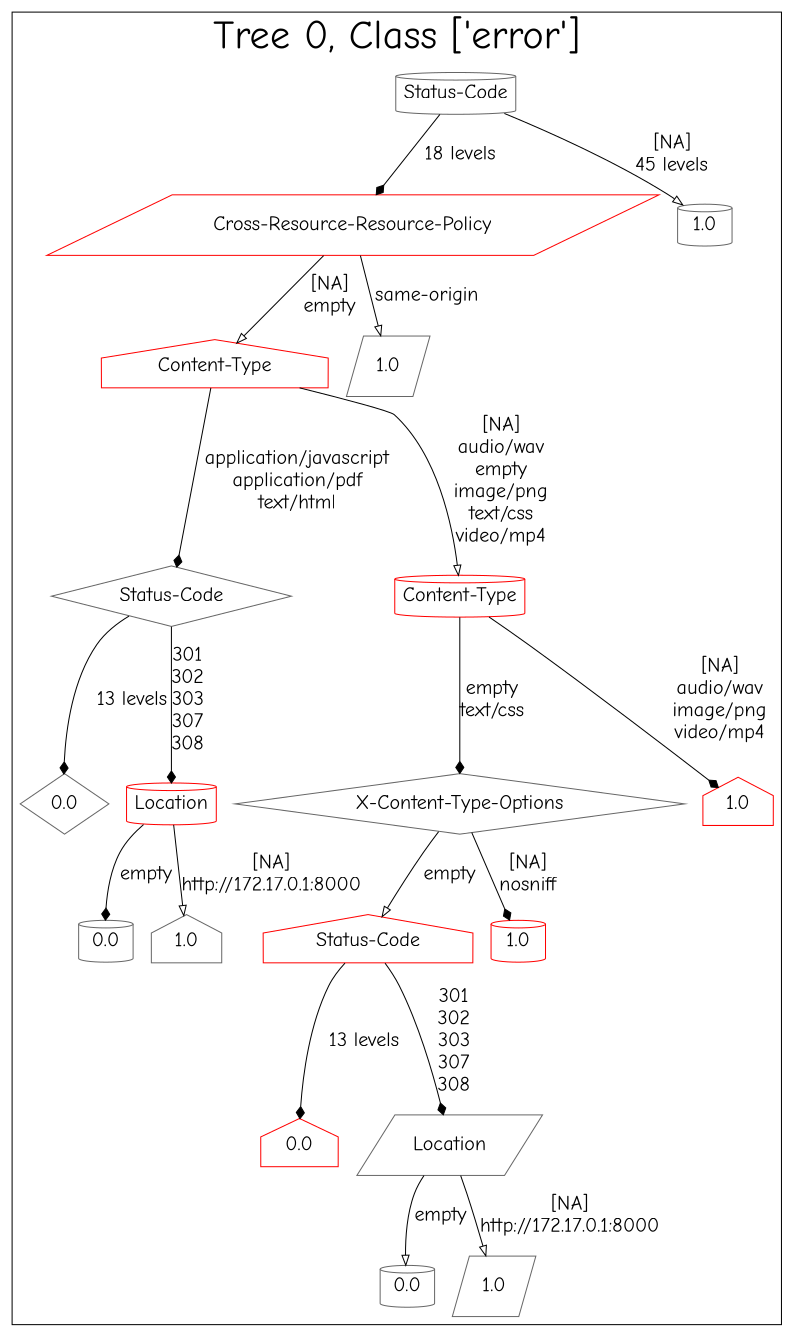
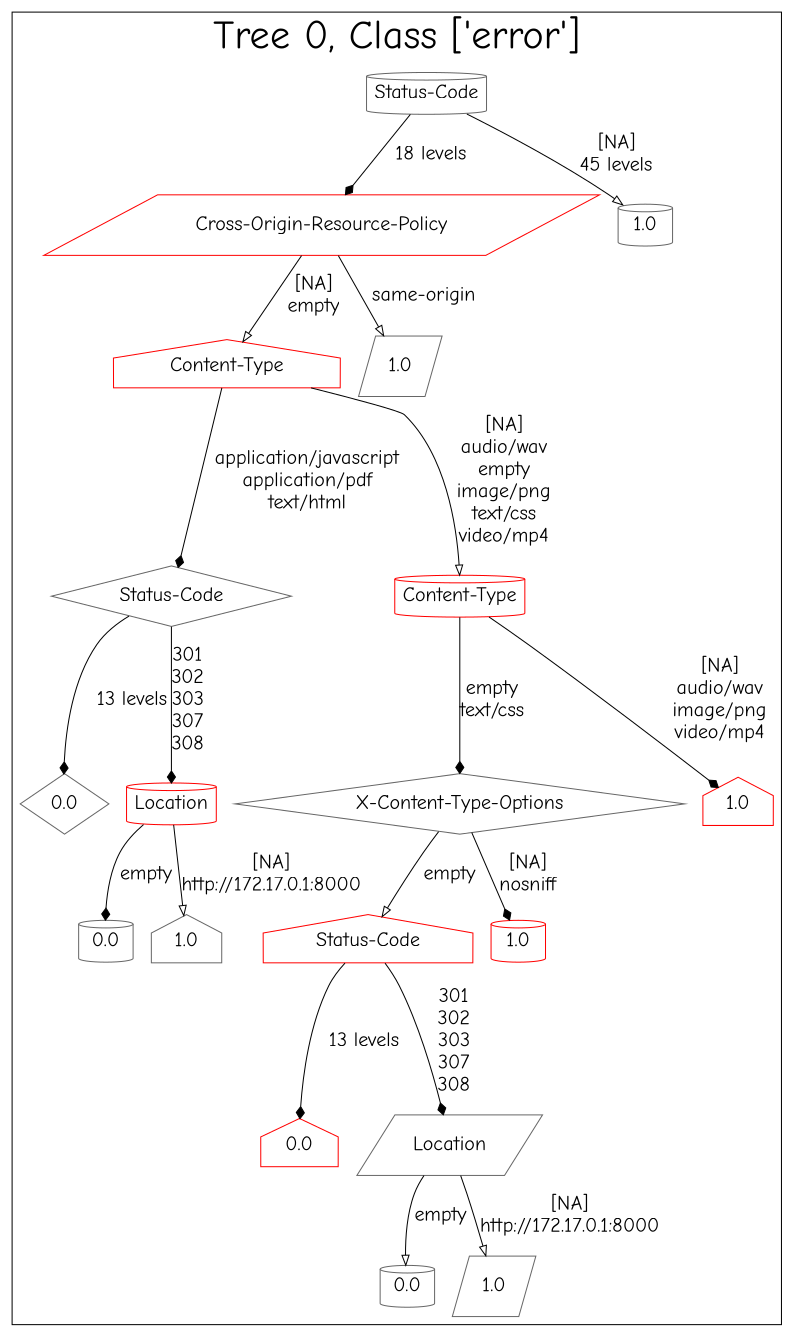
  digraph {
    fontname="Comic Neue"
    node [fontsize=20 shape=cylinder color=gray40 fontname="Comic Neue"]
    edge [fontsize=20 arrowhead=diamond fontname="Comic Neue"]
    n1 [label="Status-Code"]
-   n2 [label="Cross-Resource-Resource-Policy" shape=parallelogram color=red]
+   n2 [label="Cross-Origin-Resource-Policy" shape=parallelogram color=red]
    n3 [label=1.0]
    n4 [label="Content-Type" shape=house color=red]
    n5 [label=1.0 shape=parallelogram]
    n6 [label="Status-Code" shape=diamond]
    n7 [label="Content-Type" color=red]
    n8 [label=0.0 shape=diamond]
    n9 [label=Location color=red]
    n10 [label="X-Content-Type-Options" shape=diamond]
    n11 [label=1.0 color=red shape=house]
    n12 [label=0.0]
    n13 [label=1.0 shape=house]
    n14 [label="Status-Code" shape=house color=red]
    n15 [label=1.0 color=red]
    n16 [label=0.0 color=red shape=house]
    n17 [label=Location shape=parallelogram]
    n18 [label=0.0]
    n19 [label=1.0 shape=parallelogram]
    subgraph cluster_1 {
      fontsize=40
      label="Tree 0, Class ['error']"
      subgraph sub_2 {
        fontsize=40
        label="Tree 0, Class ['error']"
        n1
      }
      subgraph sub_3 {
        fontsize=40
        label="Tree 0, Class ['error']"
        n2
        n3
      }
      subgraph sub_4 {
        fontsize=40
        label="Tree 0, Class ['error']"
        n4
        n5
      }
      subgraph sub_5 {
        fontsize=40
        label="Tree 0, Class ['error']"
        n6
        n7
      }
      subgraph sub_6 {
        fontsize=40
        label="Tree 0, Class ['error']"
        n8
        n9
        n10
        n11
      }
      subgraph sub_7 {
        fontsize=40
        label="Tree 0, Class ['error']"
        n12
        n13
        n14
        n15
      }
      subgraph sub_8 {
        fontsize=40
        label="Tree 0, Class ['error']"
        n16
        n17
      }
      subgraph sub_9 {
        fontsize=40
        label="Tree 0, Class ['error']"
        n18
        n19
      }
    }
    n1 -> n2 [label="18 levels\n"]
    n1 -> n3 [label="[NA]\n45 levels\n" arrowhead=onormal]
    n2 -> n4 [label="[NA]\nempty\n" arrowhead=onormal]
    n2 -> n5 [label="same-origin\n" arrowhead=onormal]
    n4 -> n6 [label="application/javascript\napplication/pdf\ntext/html\n"]
    n4 -> n7 [label="[NA]\naudio/wav\nempty\nimage/png\ntext/css\nvideo/mp4\n" arrowhead=onormal]
    n6 -> n8 [label="13 levels\n"]
    n6 -> n9 [label="301\n302\n303\n307\n308\n"]
    n7 -> n10 [label="empty\ntext/css\n"]
    n7 -> n11 [label="[NA]\naudio/wav\nimage/png\nvideo/mp4\n"]
    n9 -> n12 [label="empty\n"]
    n9 -> n13 [label="[NA]\nhttp://172.17.0.1:8000\n" arrowhead=onormal]
    n10 -> n14 [label="empty\n" arrowhead=onormal]
    n10 -> n15 [label="[NA]\nnosniff\n"]
    n14 -> n16 [label="13 levels\n"]
    n14 -> n17 [label="301\n302\n303\n307\n308\n"]
    n17 -> n18 [label="empty\n" arrowhead=onormal]
    n17 -> n19 [label="[NA]\nhttp://172.17.0.1:8000\n" arrowhead=onormal]
  }
